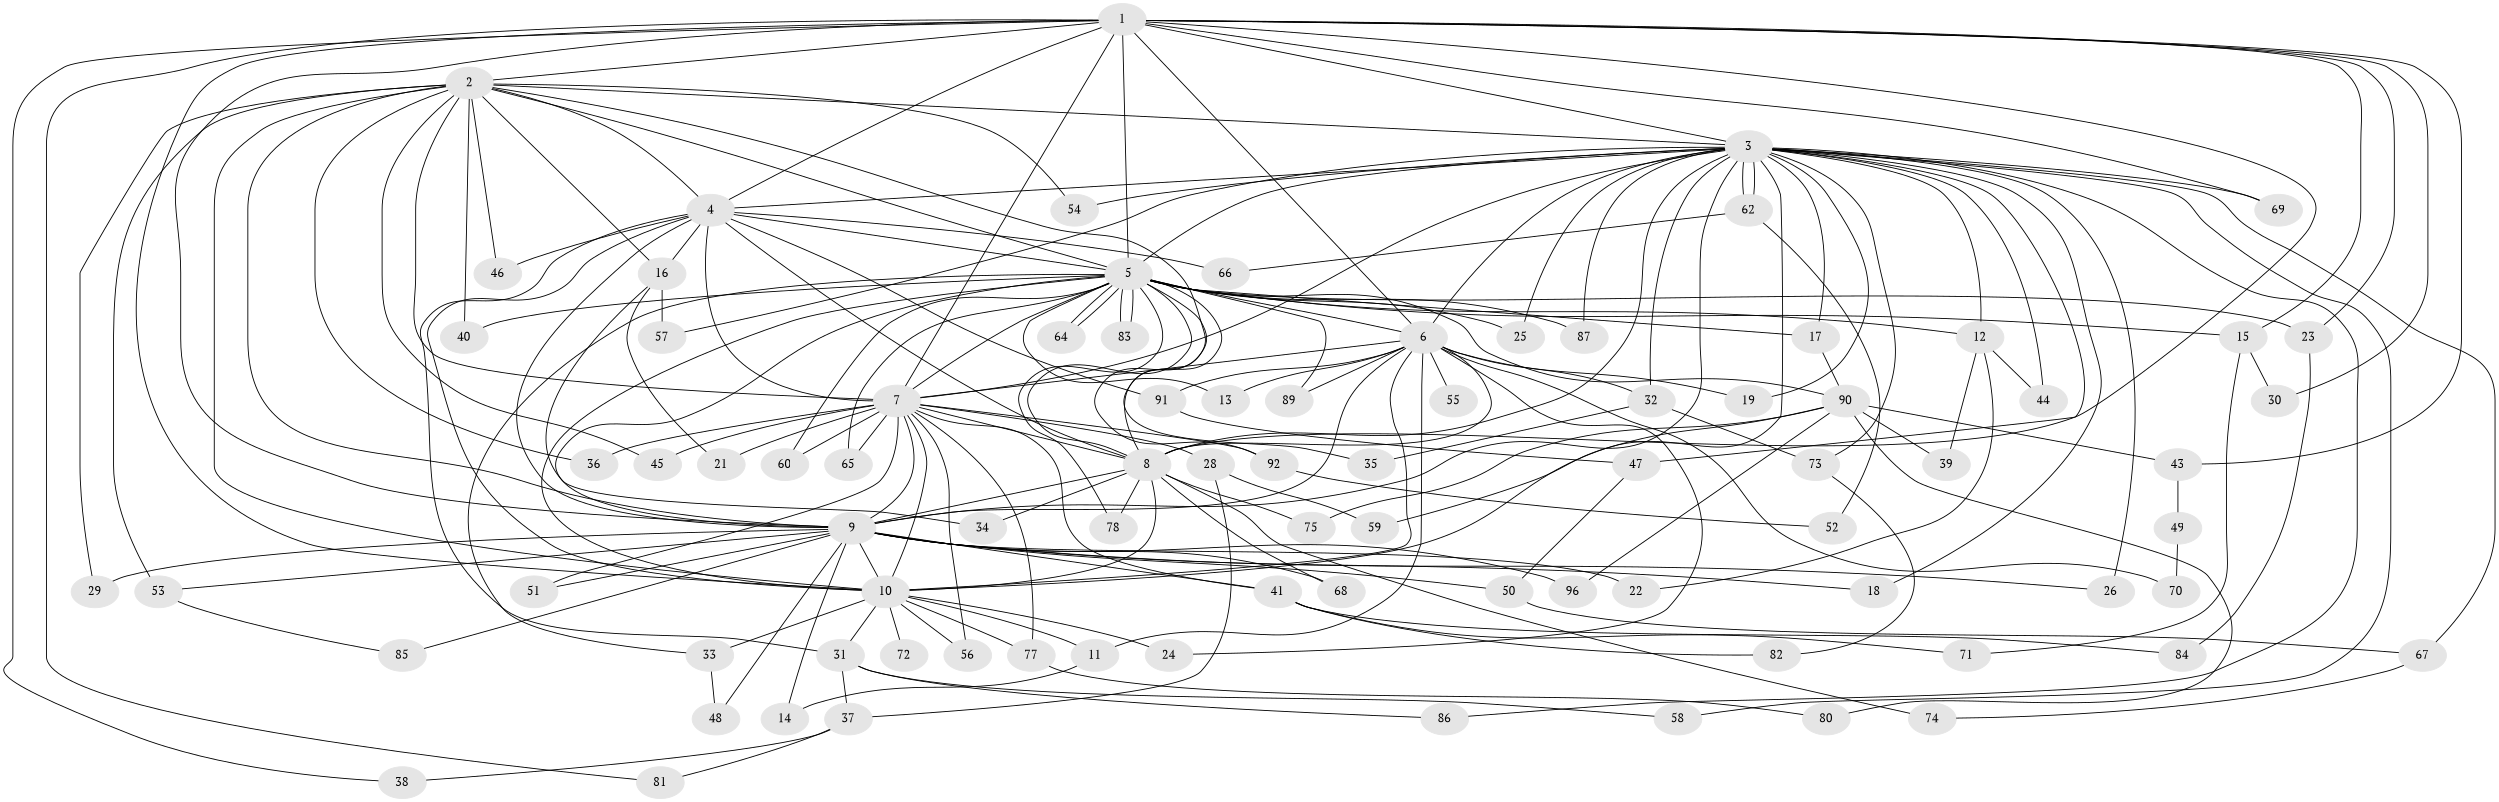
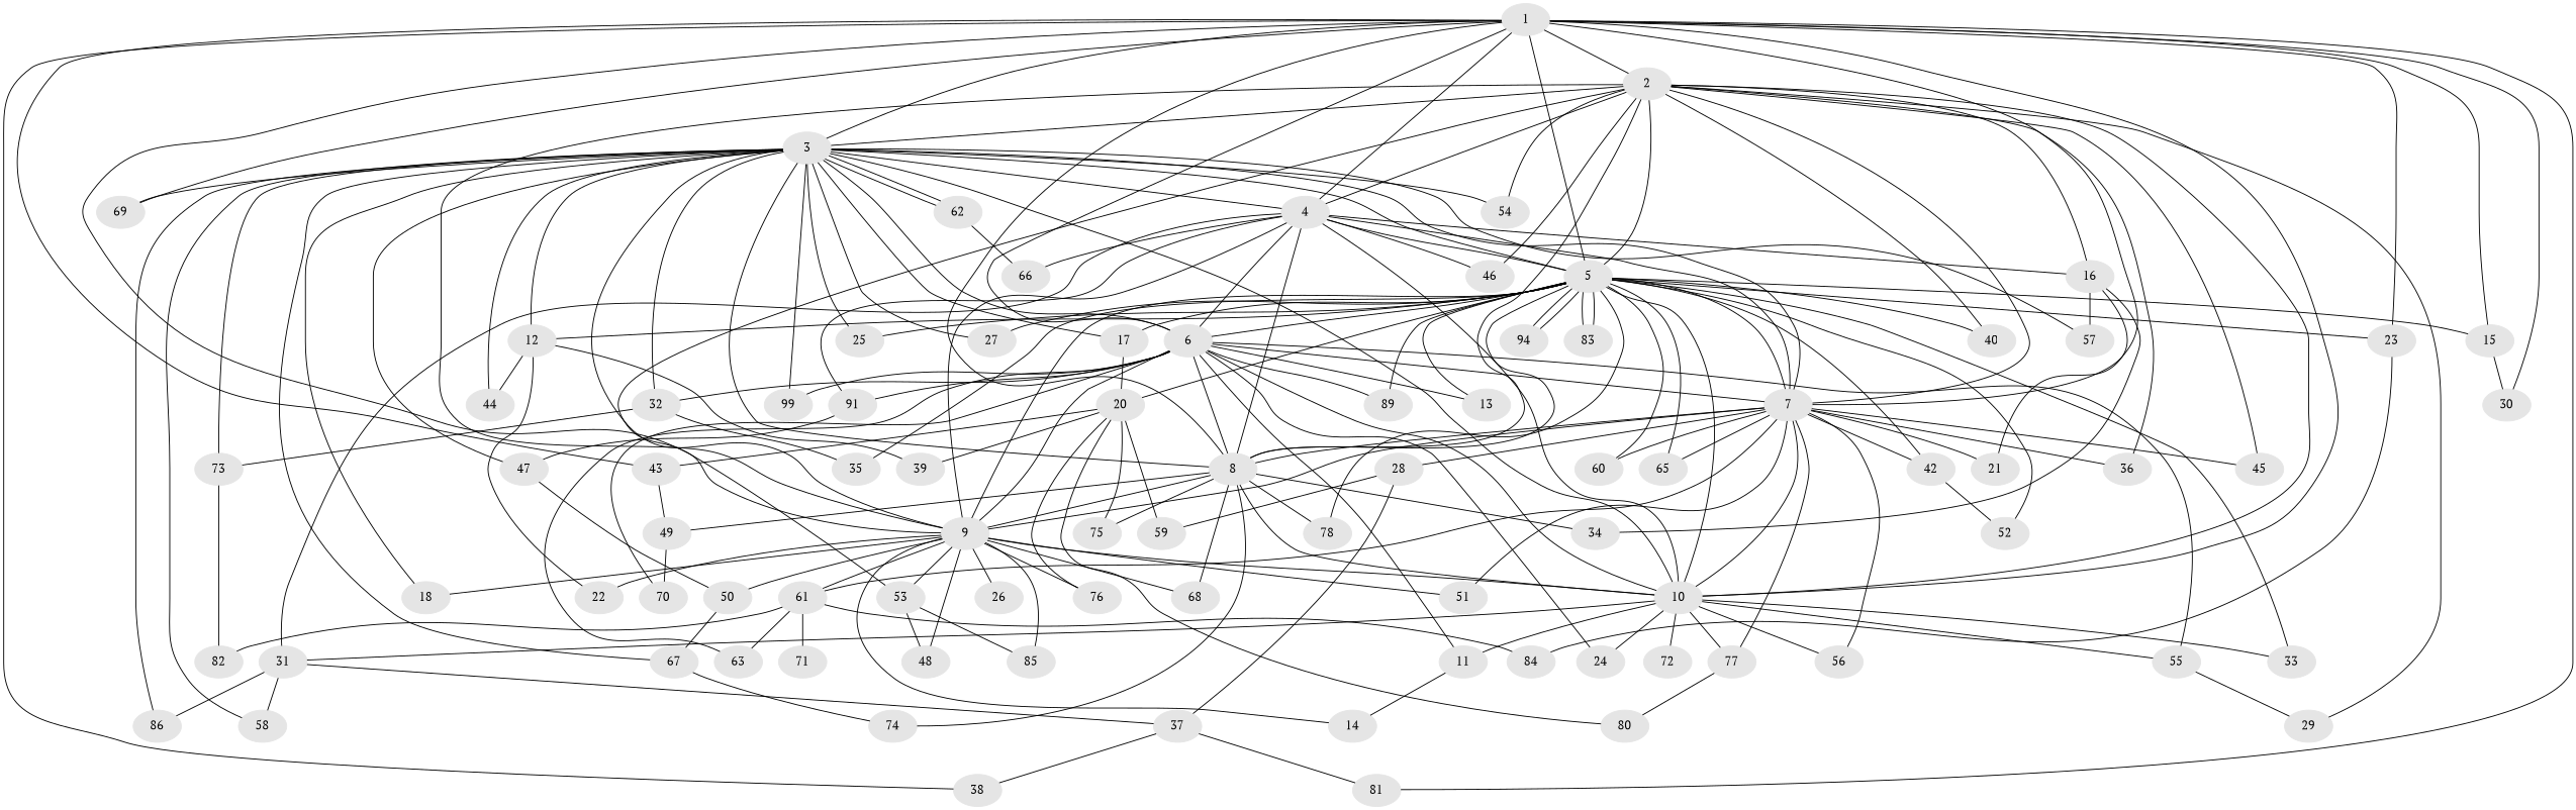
  graph {
    fontname="PT Serif"
    node [color=gray90 fontname="PT Serif" style=filled]
    edge [fontname="PT Serif"]
    1
    2
    3
    4
    5
    6
    7
    8
    9
    10
    15
    23
    30
    38
    43
    69
    81
    16
    29
    36
    40
    45
    46
    53
    54
    12
    17
    18
-   19
+   19 [label=99]
    25
    26
-   27 [label=87]
+   27
    32
    44
    47
    57
    58
    62
    67
    73
    86
    31
    n43 [label=91]
    66
    13
-   20 [label=90]
+   20
    33
    35
-   42 [label=92]
+   42
    52
    60
-   64
+   64 [label=94]
    65
    78
    n55 [label=89]
    83
    11
    24
    55
+   63
    70
    21
    28
    51
    56
-   61 [label=41]
+   61
    77
    34
    49
    68
    74
    75
    14
    22
    48
    50
-   76 [label=96]
+   76
    85
    72
    71
    84
    39
    82
    37
    59
    80
    1 -- 2
    1 -- 3
    1 -- 4
    1 -- 5
    1 -- 6
    1 -- 7
    1 -- 8
    1 -- 9
    1 -- 10
    1 -- 15
    1 -- 23
    1 -- 30
    1 -- 38
    1 -- 43
    1 -- 69
    1 -- 81
    2 -- 3
    2 -- 4
    2 -- 5
    2 -- 7
    2 -- 8
    2 -- 9
    2 -- 10
    2 -- 16
    2 -- 29
    2 -- 36
    2 -- 40
    2 -- 45
    2 -- 46
    2 -- 53
    2 -- 54
    3 -- 4
    3 -- 5
    3 -- 6
    3 -- 7
    3 -- 8
    3 -- 9
    3 -- 10
    3 -- 69
    3 -- 54
    3 -- 12
    3 -- 17
    3 -- 18
    3 -- 19
    3 -- 25
-   3 -- 26
    3 -- 27
    3 -- 32
    3 -- 44
    3 -- 47
    3 -- 57
    3 -- 58
    3 -- 62
    3 -- 62
    3 -- 67
    3 -- 73
    3 -- 86
    4 -- 5
+   4 -- 6
    4 -- 7
    4 -- 8
    4 -- 9
    4 -- 10
    4 -- 16
    4 -- 46
    4 -- 31
    4 -- n43
    4 -- 66
    5 -- 6
    5 -- 7
    5 -- 8
    5 -- 9
    5 -- 10
    5 -- 15
    5 -- 23
    5 -- 40
    5 -- 12
    5 -- 17
    5 -- 25
    5 -- 27
    5 -- 13
    5 -- 20
    5 -- 33
    5 -- 35
    5 -- 42
-   62 -- 52
+   5 -- 52
    5 -- 60
    5 -- 64
    5 -- 64
    5 -- 65
    5 -- 78
    5 -- n55
    5 -- 83
    5 -- 83
    6 -- 7
    6 -- 8
    6 -- 9
    6 -- 10
    6 -- 19
    6 -- 32
    6 -- n43
    6 -- 13
    6 -- n55
    6 -- 11
    6 -- 24
    6 -- 55
+   6 -- 63
    6 -- 70
    7 -- 8
    7 -- 9
    7 -- 10
    7 -- 36
    7 -- 45
    7 -- 42
    7 -- 60
    7 -- 65
    7 -- 21
    7 -- 28
    7 -- 51
    7 -- 56
    7 -- 61
    7 -- 77
    8 -- 9
    8 -- 10
    8 -- 78
    8 -- 34
+   8 -- 49
    8 -- 68
    8 -- 74
    8 -- 75
    9 -- 10
-   9 -- 29
+   55 -- 29
    9 -- 53
    9 -- 18
    9 -- 26
    9 -- 51
    9 -- 61
    9 -- 68
    9 -- 14
    9 -- 22
    9 -- 48
    9 -- 50
    9 -- 76
    9 -- 85
    10 -- 31
    10 -- 33
    10 -- 11
    10 -- 24
+   10 -- 55
    10 -- 56
    10 -- 77
    10 -- 72
    15 -- 30
-   15 -- 71
    23 -- 84
    43 -- 49
    16 -- 57
    16 -- 21
    16 -- 34
    53 -- 85
    12 -- 44
    12 -- 22
    12 -- 39
    17 -- 20
    32 -- 73
    32 -- 35
    47 -- 50
    62 -- 66
    67 -- 74
    73 -- 82
    31 -- 58
    31 -- 86
    31 -- 37
    n43 -- 47
    20 -- 43
    20 -- 75
    20 -- 76
    20 -- 39
    20 -- 59
    20 -- 80
-   33 -- 48
+   53 -- 48
    42 -- 52
    11 -- 14
    28 -- 37
    28 -- 59
+   61 -- 63
    61 -- 71
    61 -- 84
    61 -- 82
    77 -- 80
    49 -- 70
    50 -- 67
    37 -- 38
    37 -- 81
  }
